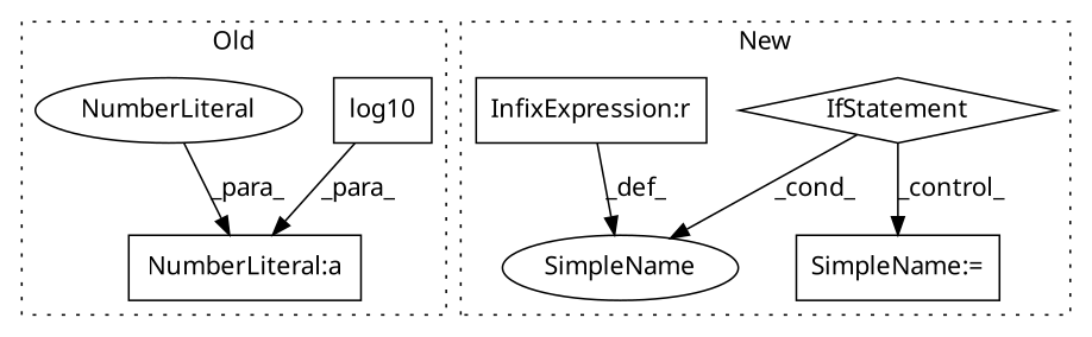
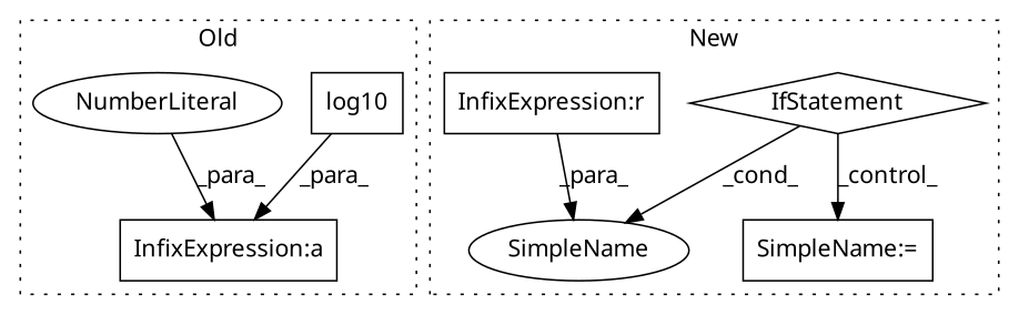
  digraph {
    fontname="Noto Sans"
    node [a=27 fontname="Noto Sans" l=1 shape=box]
    edge [fontname="Noto Sans"]
    n1 [a=32 l="6,1" label=log10 s="10901,10922"]
-   n2 [l=3 label="NumberLiteral:a" s=10924]
+   n2 [l=3 label="InfixExpression:a" s=10924]
    n3 [a=34 label=NumberLiteral s=10927 shape=ellipse]
    n4 [a=25 l="4,2" label=IfStatement s="10668,10687" shape=diamond]
    n5 [a=7 label="SimpleName:=" s=10788]
    n6 [a=42 label=SimpleName shape=ellipse l=""]
    n7 [l=4 label="InfixExpression:r" s=10682]
    subgraph cluster_1 {
      label=Old
      style=dotted
      n1
      n2
      n3
    }
    subgraph cluster_2 {
      label=New
      style=dotted
      n4
      n5
      n6
      n7
    }
    n1 -> n2 [label=_para_]
    n3 -> n2 [label=_para_]
    n4 -> n5 [label=_control_]
    n4 -> n6 [label=_cond_]
-   n7 -> n6 [label=_def_]
+   n7 -> n6 [label=_para_]
  }
